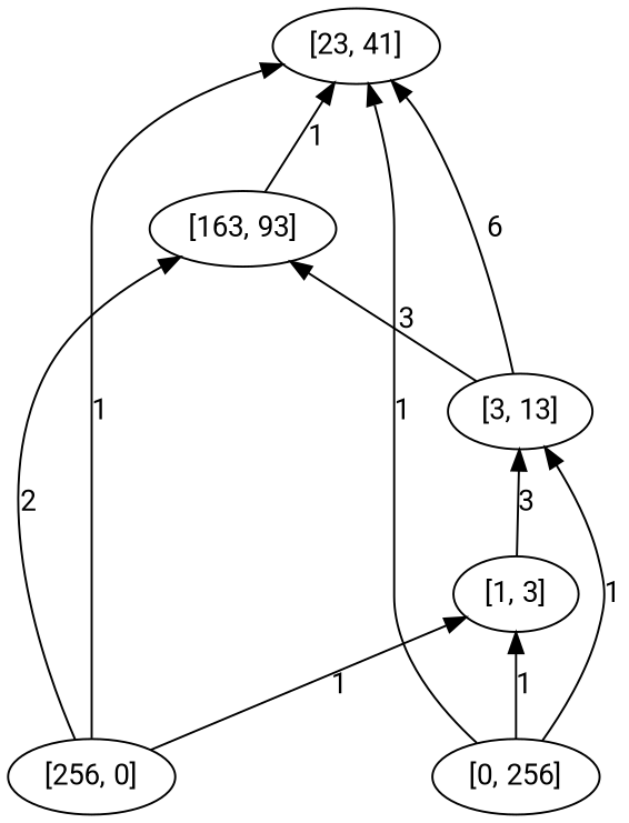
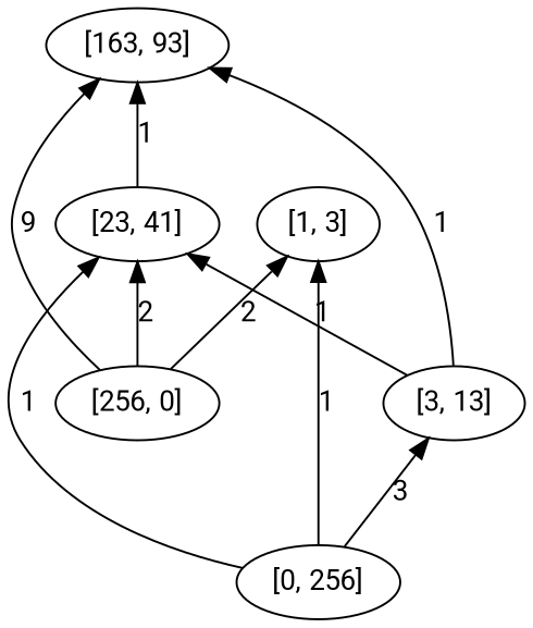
  digraph {
    fontname=Roboto
    ordering=out
    rankdir=BT
    node [fontname=Roboto shape=oval]
    edge [fontname=Roboto]
    n1 [label="[256, 0]"]
    n2 [label="[163, 93]"]
    n3 [label="[23, 41]"]
    n4 [label="[1, 3]"]
    n5 [label="[3, 13]"]
    n6 [label="[0, 256]"]
-   n1 -> n2 [label=2]
-   n1 -> n3 [label=1]
-   n1 -> n4 [label=1]
-   n2 -> n3 [label=1]
-   n4 -> n5 [label=3]
-   n5 -> n2 [label=3]
-   n5 -> n3 [label=6]
+   n1 -> n2 [label=9]
+   n1 -> n3 [label=2]
+   n1 -> n4 [label=2]
+   n3 -> n2 [label=1]
+   n5 -> n2 [label=1]
+   n5 -> n3 [label=1]
    n6 -> n3 [label=1]
    n6 -> n4 [label=1]
-   n6 -> n5 [label=1]
+   n6 -> n5 [label=3]
  }
